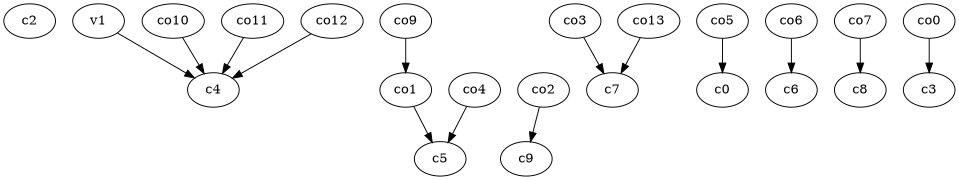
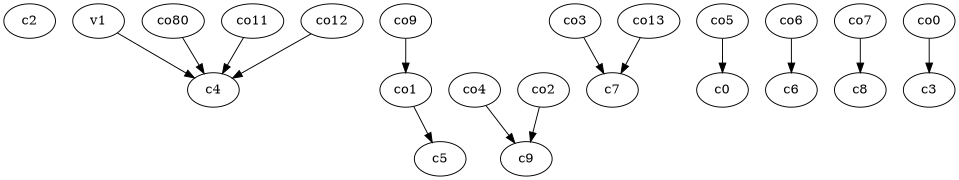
  strict digraph {
    edge [weight=1]
    c2
    v1
    c4
    co1
    c5
    co2
    c9
    co3
    c7
    co4
    n11 [label=c0]
    co5
    co6
    c6
    co7
    c8
    n17 [label=co0]
    c3
    co9
-   co10
+   co10 [label=co80]
    co11
    co12
    co13
    v1 -> c4
    co1 -> c5
    co2 -> c9
    co3 -> c7
-   co4 -> c5
+   co4 -> c9
    co5 -> n11
    co6 -> c6
    co7 -> c8
    n17 -> c3
    co9 -> co1
    co10 -> c4
    co11 -> c4
    co12 -> c4
    co13 -> c7
  }
